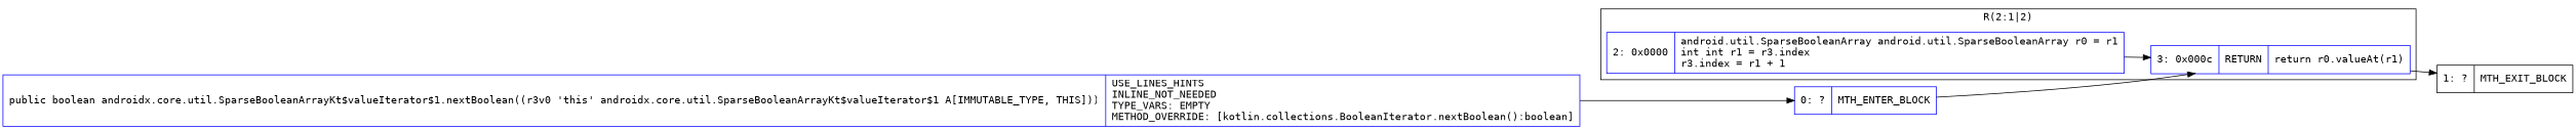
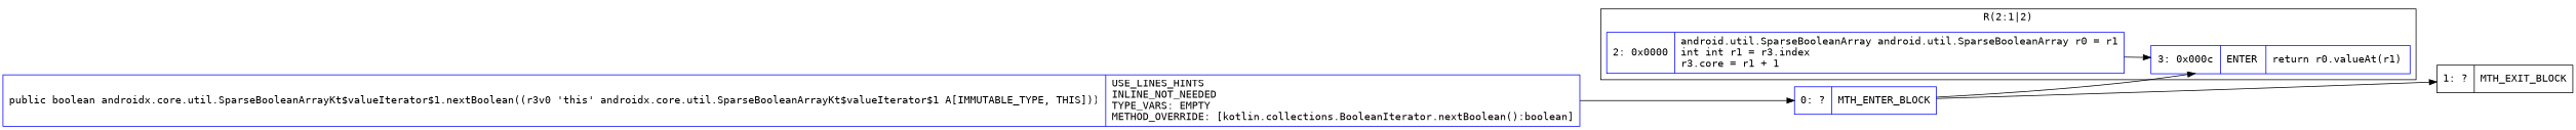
  digraph {
    fontname="DejaVu Sans Mono"
    rankdir=LR
    node [color=blue fontname="DejaVu Sans Mono" shape=record]
    edge [fontname="DejaVu Sans Mono"]
-   n1 [label="{2\:\ 0x0000|android.util.SparseBooleanArray android.util.SparseBooleanArray r0 = r1\lint int r1 = r3.index\lr3.index = r1 + 1\l}"]
-   n2 [label="{3\:\ 0x000c|RETURN\l|return r0.valueAt(r1)\l}"]
+   n1 [label="{2\:\ 0x0000|android.util.SparseBooleanArray android.util.SparseBooleanArray r0 = r1\lint int r1 = r3.index\lr3.core = r1 + 1\l}"]
+   n2 [label="{3\:\ 0x000c|ENTER\l|return r0.valueAt(r1)\l}"]
    n3 [color=black label="{1\:\ ?|MTH_EXIT_BLOCK\l}"]
    n4 [label="{0\:\ ?|MTH_ENTER_BLOCK\l}"]
    n5 [label="{public boolean androidx.core.util.SparseBooleanArrayKt$valueIterator$1.nextBoolean((r3v0 'this' androidx.core.util.SparseBooleanArrayKt$valueIterator$1 A[IMMUTABLE_TYPE, THIS]))  | USE_LINES_HINTS\lINLINE_NOT_NEEDED\lTYPE_VARS: EMPTY\lMETHOD_OVERRIDE: [kotlin.collections.BooleanIterator.nextBoolean():boolean]\l}"]
    subgraph cluster_1 {
      label="R(2:1|2)"
      n1
      n2
    }
    n1 -> n2
-   n2 -> n3
+   n4 -> n3
    n4 -> n2
    n5 -> n4
  }
